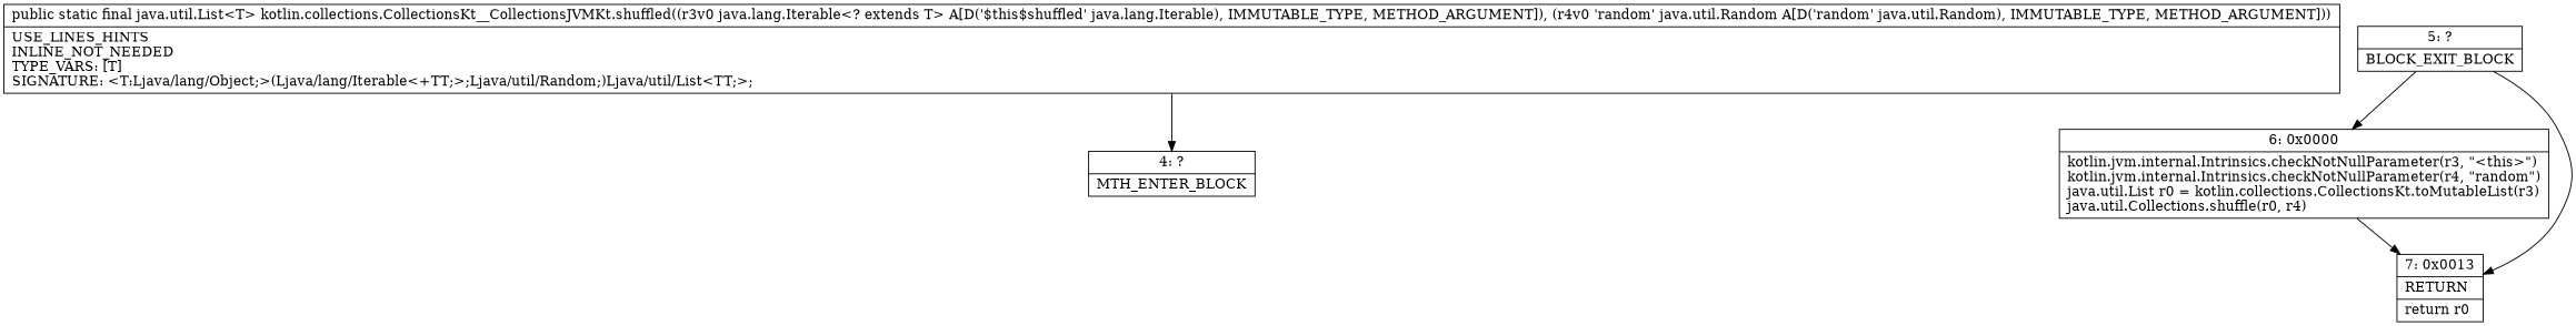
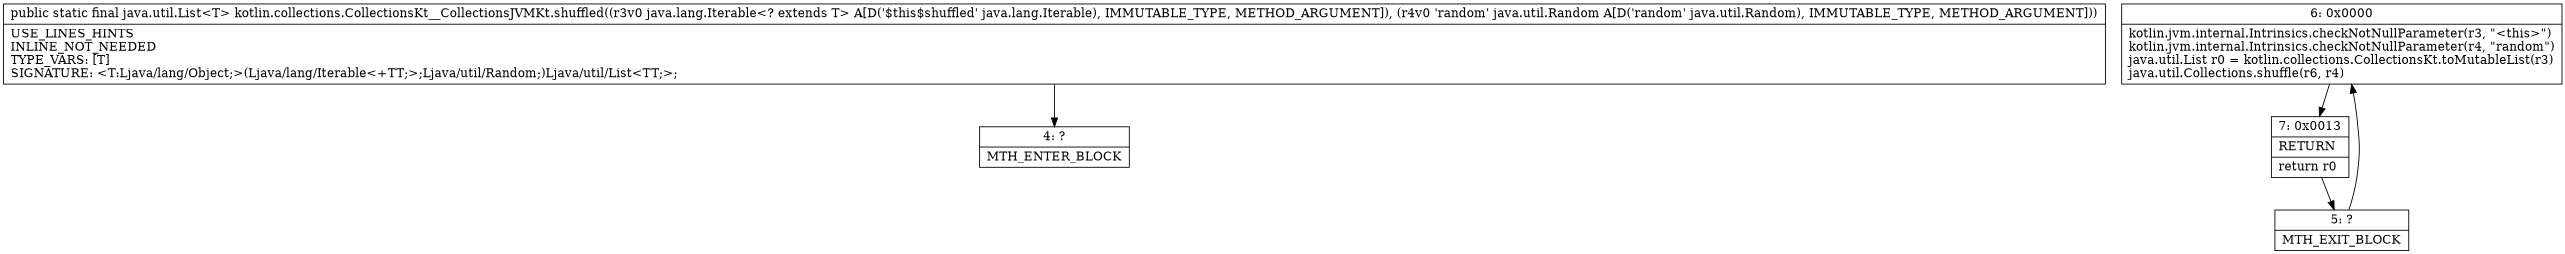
  digraph {
    node [shape=record]
    n1 [label="{4\:\ ?|MTH_ENTER_BLOCK\l}"]
-   n2 [label="{6\:\ 0x0000|kotlin.jvm.internal.Intrinsics.checkNotNullParameter(r3, \"\<this\>\")\lkotlin.jvm.internal.Intrinsics.checkNotNullParameter(r4, \"random\")\ljava.util.List r0 = kotlin.collections.CollectionsKt.toMutableList(r3)\ljava.util.Collections.shuffle(r0, r4)\l}"]
+   n2 [label="{6\:\ 0x0000|kotlin.jvm.internal.Intrinsics.checkNotNullParameter(r3, \"\<this\>\")\lkotlin.jvm.internal.Intrinsics.checkNotNullParameter(r4, \"random\")\ljava.util.List r0 = kotlin.collections.CollectionsKt.toMutableList(r3)\ljava.util.Collections.shuffle(r6, r4)\l}"]
    n3 [label="{7\:\ 0x0013|RETURN\l|return r0\l}"]
-   n4 [label="{5\:\ ?|BLOCK_EXIT_BLOCK\l}"]
+   n4 [label="{5\:\ ?|MTH_EXIT_BLOCK\l}"]
    n5 [label="{public static final java.util.List\<T\> kotlin.collections.CollectionsKt__CollectionsJVMKt.shuffled((r3v0 java.lang.Iterable\<? extends T\> A[D('$this$shuffled' java.lang.Iterable), IMMUTABLE_TYPE, METHOD_ARGUMENT]), (r4v0 'random' java.util.Random A[D('random' java.util.Random), IMMUTABLE_TYPE, METHOD_ARGUMENT]))  | USE_LINES_HINTS\lINLINE_NOT_NEEDED\lTYPE_VARS: [T]\lSIGNATURE: \<T:Ljava\/lang\/Object;\>(Ljava\/lang\/Iterable\<+TT;\>;Ljava\/util\/Random;)Ljava\/util\/List\<TT;\>;\l}"]
    n2 -> n3
-   n4 -> n3
+   n3 -> n4
    n4 -> n2
    n5 -> n1
  }
